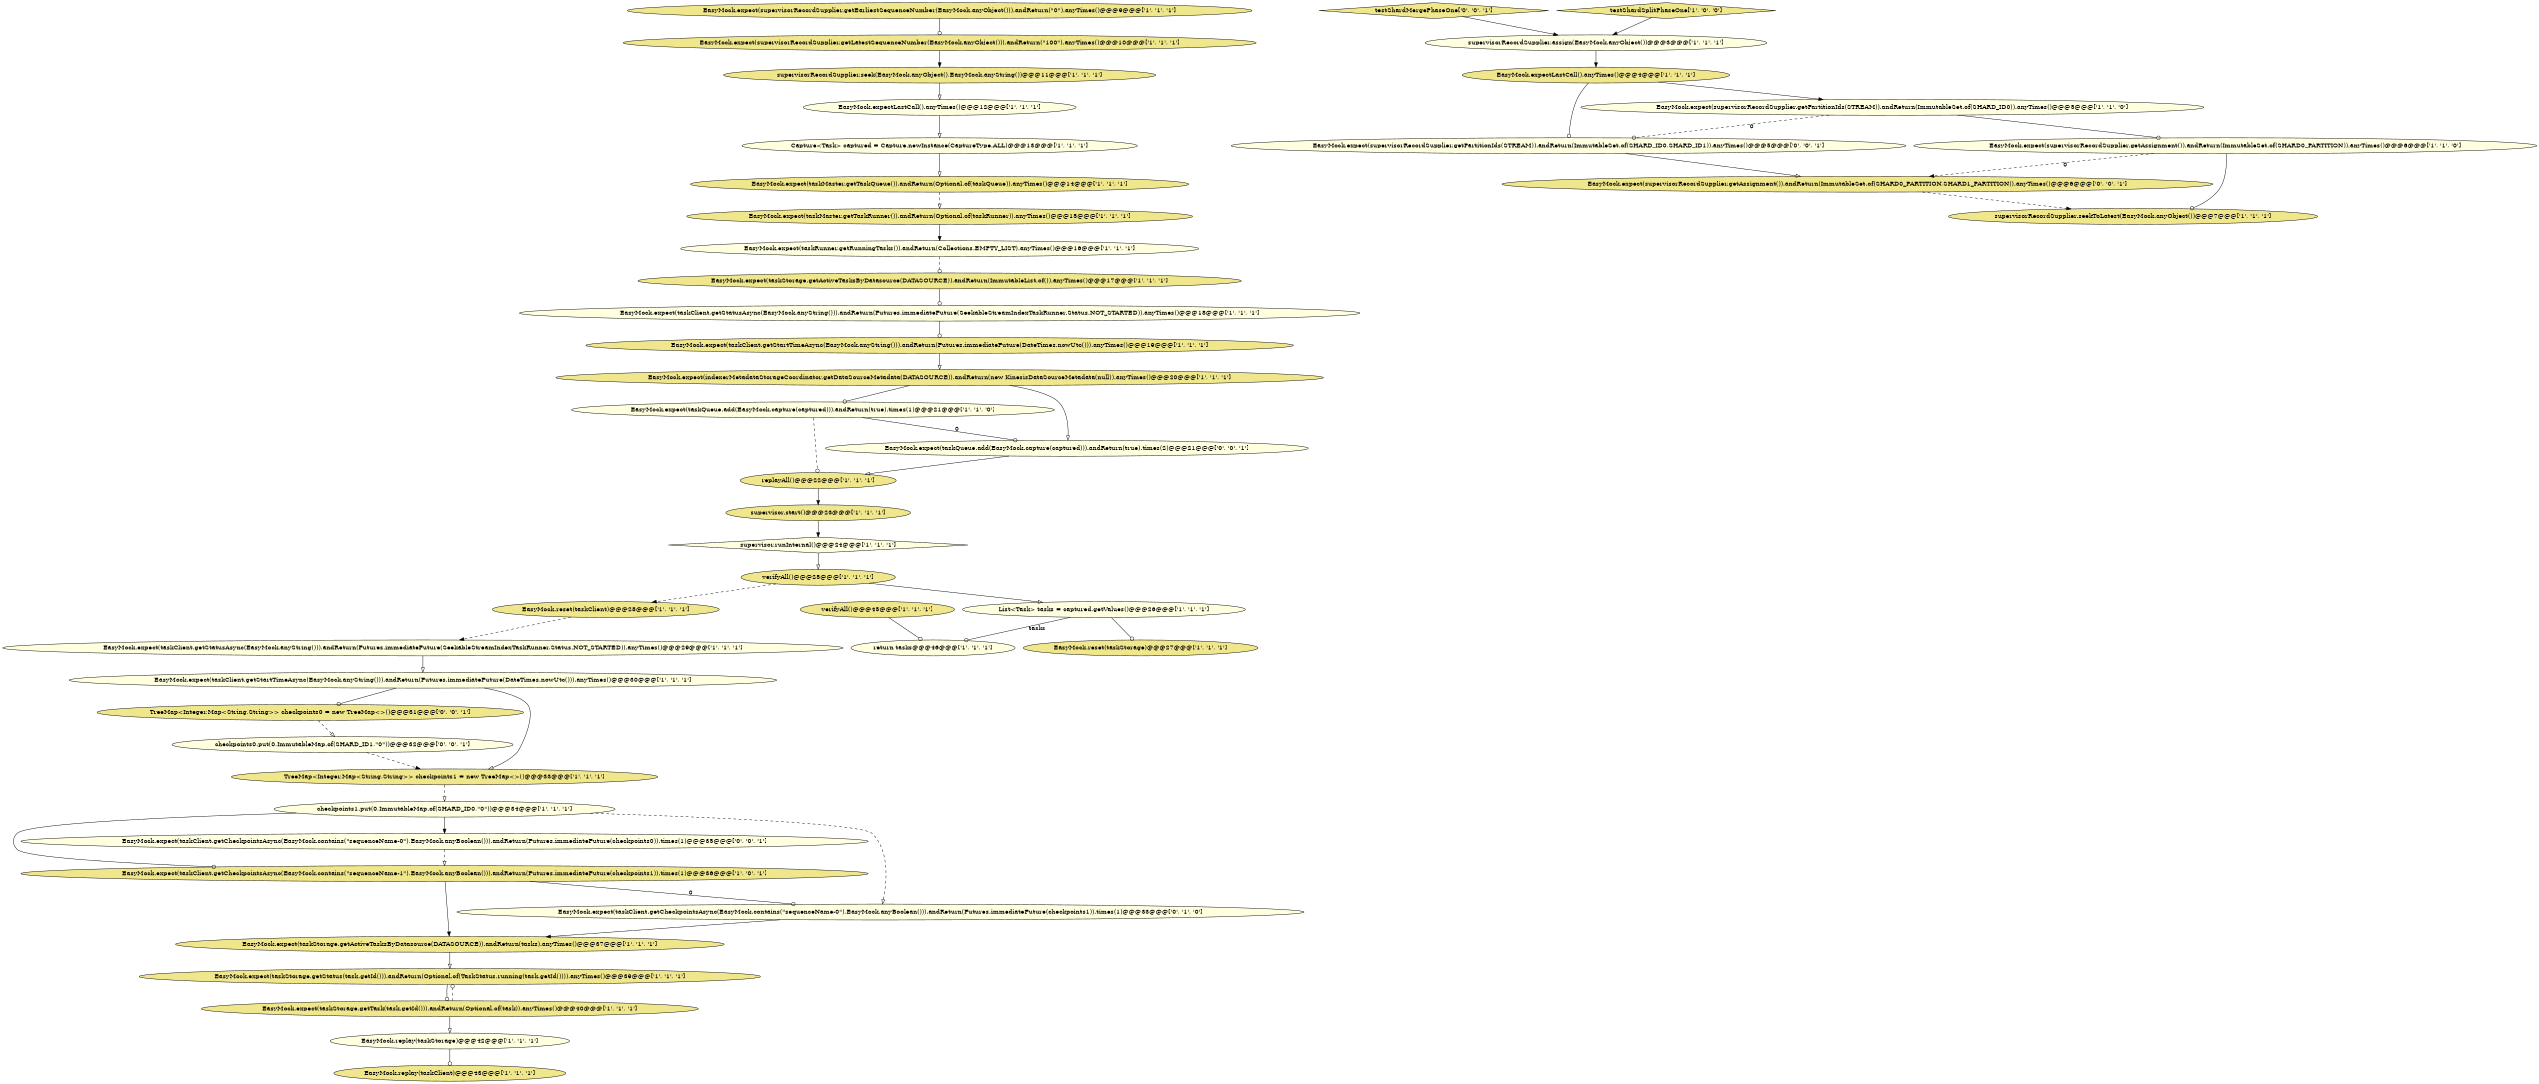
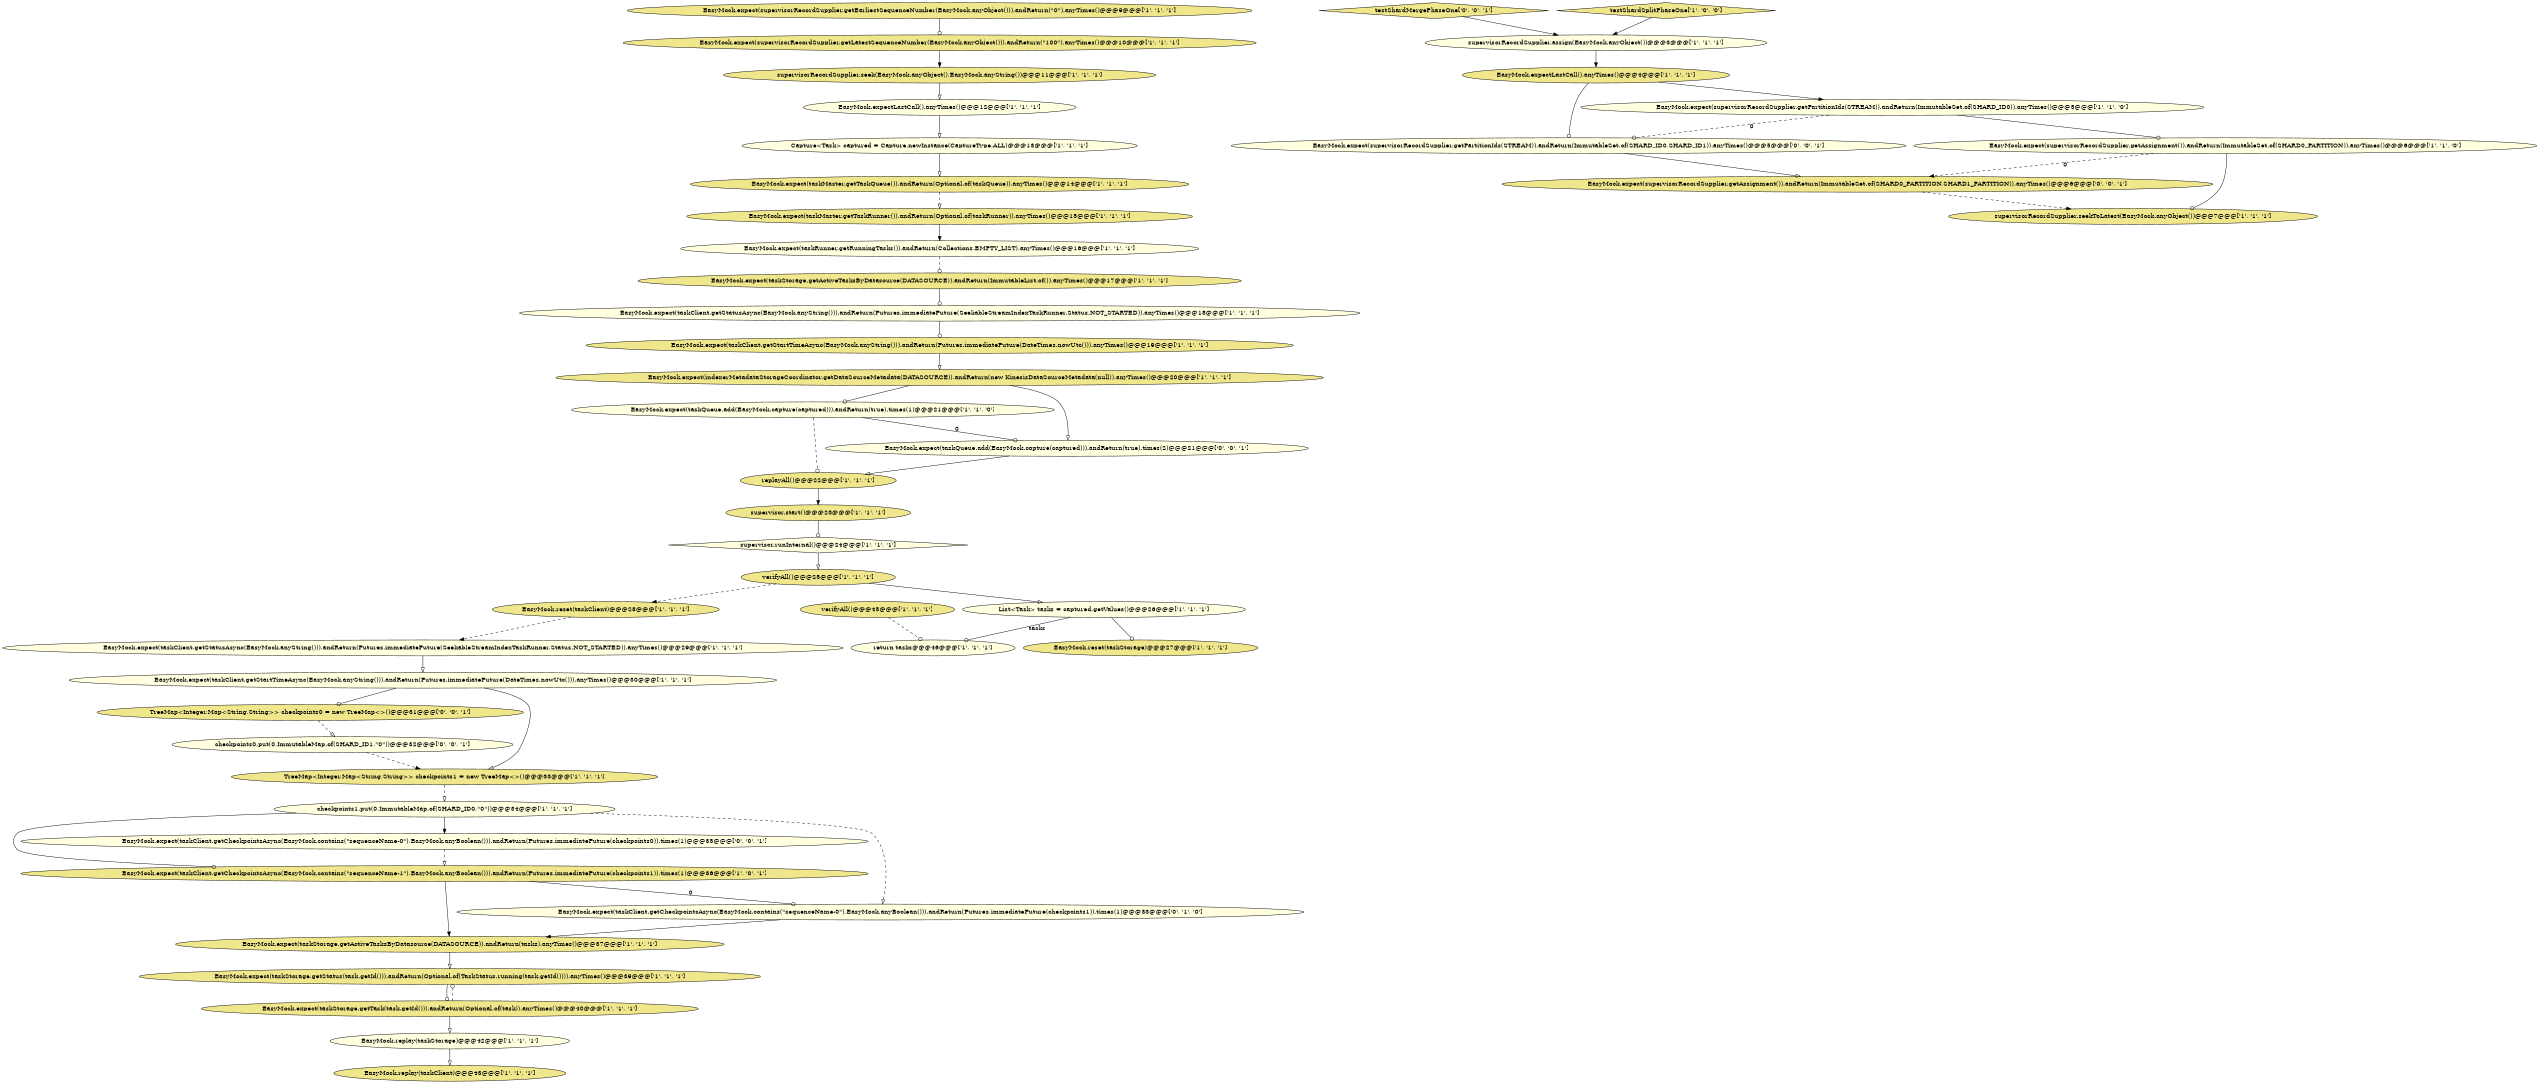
  digraph {
    node [fillcolor=khaki shape=ellipse style=filled]
    edge [arrowhead=odot style=solid]
    n1 [label="verifyAll()@@@45@@@['1', '1', '1']"]
    n2 [fillcolor=lightyellow label="return tasks@@@46@@@['1', '1', '1']"]
    n3 [fillcolor=lightyellow label="EasyMock.expect(supervisorRecordSupplier.getAssignment()).andReturn(ImmutableSet.of(SHARD0_PARTITION)).anyTimes()@@@6@@@['1', '1', '0']"]
    n4 [label="supervisorRecordSupplier.seekToLatest(EasyMock.anyObject())@@@7@@@['1', '1', '1']"]
    n5 [label="EasyMock.expect(supervisorRecordSupplier.getAssignment()).andReturn(ImmutableSet.of(SHARD0_PARTITION,SHARD1_PARTITION)).anyTimes()@@@6@@@['0', '0', '1']"]
    n6 [label="testShardMergePhaseOne['0', '0', '1']" shape=diamond]
    n7 [fillcolor=lightyellow label="supervisorRecordSupplier.assign(EasyMock.anyObject())@@@3@@@['1', '1', '1']"]
    n8 [label="EasyMock.expectLastCall().anyTimes()@@@4@@@['1', '1', '1']"]
    n9 [fillcolor=lightyellow label="EasyMock.expect(supervisorRecordSupplier.getPartitionIds(STREAM)).andReturn(ImmutableSet.of(SHARD_ID0,SHARD_ID1)).anyTimes()@@@5@@@['0', '0', '1']"]
    n10 [fillcolor=lightyellow label="EasyMock.expect(supervisorRecordSupplier.getPartitionIds(STREAM)).andReturn(ImmutableSet.of(SHARD_ID0)).anyTimes()@@@5@@@['1', '1', '0']"]
    n11 [label="TreeMap<Integer,Map<String,String>> checkpoints0 = new TreeMap<>()@@@31@@@['0', '0', '1']"]
    n12 [fillcolor=lightyellow label="checkpoints0.put(0,ImmutableMap.of(SHARD_ID1,\"0\"))@@@32@@@['0', '0', '1']"]
    n13 [label="TreeMap<Integer,Map<String,String>> checkpoints1 = new TreeMap<>()@@@33@@@['1', '1', '1']"]
    n14 [fillcolor=lightyellow label="checkpoints1.put(0,ImmutableMap.of(SHARD_ID0,\"0\"))@@@34@@@['1', '1', '1']"]
    n15 [label="EasyMock.expect(taskClient.getCheckpointsAsync(EasyMock.contains(\"sequenceName-1\"),EasyMock.anyBoolean())).andReturn(Futures.immediateFuture(checkpoints1)).times(1)@@@36@@@['1', '0', '1']"]
    n16 [fillcolor=lightyellow label="EasyMock.expect(taskClient.getCheckpointsAsync(EasyMock.contains(\"sequenceName-0\"),EasyMock.anyBoolean())).andReturn(Futures.immediateFuture(checkpoints1)).times(1)@@@33@@@['0', '1', '0']"]
    n17 [fillcolor=lightyellow label="EasyMock.expect(taskClient.getCheckpointsAsync(EasyMock.contains(\"sequenceName-0\"),EasyMock.anyBoolean())).andReturn(Futures.immediateFuture(checkpoints0)).times(1)@@@35@@@['0', '0', '1']"]
    n18 [label="EasyMock.expect(taskStorage.getActiveTasksByDatasource(DATASOURCE)).andReturn(tasks).anyTimes()@@@37@@@['1', '1', '1']"]
    n19 [label="testShardSplitPhaseOne['1', '0', '0']" shape=diamond]
    n20 [label="EasyMock.expect(taskStorage.getStatus(task.getId())).andReturn(Optional.of(TaskStatus.running(task.getId()))).anyTimes()@@@39@@@['1', '1', '1']"]
    n21 [label="EasyMock.expect(taskStorage.getTask(task.getId())).andReturn(Optional.of(task)).anyTimes()@@@40@@@['1', '1', '1']"]
    n22 [fillcolor=lightyellow label="EasyMock.replay(taskStorage)@@@42@@@['1', '1', '1']"]
    n23 [label="EasyMock.reset(taskClient)@@@28@@@['1', '1', '1']"]
    n24 [fillcolor=lightyellow label="EasyMock.expect(taskClient.getStatusAsync(EasyMock.anyString())).andReturn(Futures.immediateFuture(SeekableStreamIndexTaskRunner.Status.NOT_STARTED)).anyTimes()@@@29@@@['1', '1', '1']"]
    n25 [fillcolor=lightyellow label="EasyMock.expect(taskClient.getStartTimeAsync(EasyMock.anyString())).andReturn(Futures.immediateFuture(DateTimes.nowUtc())).anyTimes()@@@30@@@['1', '1', '1']"]
    n26 [label="EasyMock.expect(indexerMetadataStorageCoordinator.getDataSourceMetadata(DATASOURCE)).andReturn(new KinesisDataSourceMetadata(null)).anyTimes()@@@20@@@['1', '1', '1']"]
    n27 [fillcolor=lightyellow label="EasyMock.expect(taskQueue.add(EasyMock.capture(captured))).andReturn(true).times(1)@@@21@@@['1', '1', '0']"]
    n28 [fillcolor=lightyellow label="EasyMock.expect(taskQueue.add(EasyMock.capture(captured))).andReturn(true).times(2)@@@21@@@['0', '0', '1']"]
    n29 [label="replayAll()@@@22@@@['1', '1', '1']"]
    n30 [label="EasyMock.replay(taskClient)@@@43@@@['1', '1', '1']"]
    n31 [label="EasyMock.reset(taskStorage)@@@27@@@['1', '1', '1']"]
    n32 [label="supervisor.start()@@@23@@@['1', '1', '1']"]
    n33 [label="EasyMock.expect(taskMaster.getTaskRunner()).andReturn(Optional.of(taskRunner)).anyTimes()@@@15@@@['1', '1', '1']"]
    n34 [fillcolor=lightyellow label="EasyMock.expect(taskRunner.getRunningTasks()).andReturn(Collections.EMPTY_LIST).anyTimes()@@@16@@@['1', '1', '1']"]
    n35 [label="EasyMock.expect(taskStorage.getActiveTasksByDatasource(DATASOURCE)).andReturn(ImmutableList.of()).anyTimes()@@@17@@@['1', '1', '1']"]
    n36 [fillcolor=lightyellow label="EasyMock.expect(taskClient.getStatusAsync(EasyMock.anyString())).andReturn(Futures.immediateFuture(SeekableStreamIndexTaskRunner.Status.NOT_STARTED)).anyTimes()@@@18@@@['1', '1', '1']"]
    n37 [label="EasyMock.expect(taskClient.getStartTimeAsync(EasyMock.anyString())).andReturn(Futures.immediateFuture(DateTimes.nowUtc())).anyTimes()@@@19@@@['1', '1', '1']"]
    n38 [fillcolor=lightyellow label="EasyMock.expectLastCall().anyTimes()@@@12@@@['1', '1', '1']"]
    n39 [fillcolor=lightyellow label="Capture<Task> captured = Capture.newInstance(CaptureType.ALL)@@@13@@@['1', '1', '1']"]
    n40 [label="EasyMock.expect(taskMaster.getTaskQueue()).andReturn(Optional.of(taskQueue)).anyTimes()@@@14@@@['1', '1', '1']"]
    n41 [label="supervisorRecordSupplier.seek(EasyMock.anyObject(),EasyMock.anyString())@@@11@@@['1', '1', '1']"]
    n42 [label="verifyAll()@@@25@@@['1', '1', '1']"]
    n43 [fillcolor=lightyellow label="List<Task> tasks = captured.getValues()@@@26@@@['1', '1', '1']"]
    n44 [fillcolor=lightyellow label="supervisor.runInternal()@@@24@@@['1', '1', '1']" shape=diamond]
    n45 [label="EasyMock.expect(supervisorRecordSupplier.getEarliestSequenceNumber(EasyMock.anyObject())).andReturn(\"0\").anyTimes()@@@9@@@['1', '1', '1']"]
    n46 [label="EasyMock.expect(supervisorRecordSupplier.getLatestSequenceNumber(EasyMock.anyObject())).andReturn(\"100\").anyTimes()@@@10@@@['1', '1', '1']"]
-   n1 -> n2
+   n1 -> n2 [style=dashed]
    n3 -> n4
    n3 -> n5 [arrowhead=normal label=0 style=dashed]
    n5 -> n4 [arrowhead=normal style=dashed]
    n6 -> n7 [arrowhead=normal]
    n7 -> n8 [arrowhead=normal]
    n8 -> n9
    n8 -> n10 [arrowhead=normal]
    n9 -> n5 [arrowhead=onormal]
    n10 -> n3
    n10 -> n9 [label=0 style=dashed]
    n11 -> n12 [arrowhead=onormal style=dashed]
    n12 -> n13 [arrowhead=normal style=dashed]
    n13 -> n14 [arrowhead=onormal style=dashed]
    n14 -> n15
    n14 -> n16 [arrowhead=onormal style=dashed]
    n14 -> n17 [arrowhead=normal]
    n15 -> n16 [label=0]
    n15 -> n18 [arrowhead=normal]
    n16 -> n18 [arrowhead=normal]
    n17 -> n15 [arrowhead=onormal style=dashed]
    n18 -> n20 [arrowhead=onormal]
    n19 -> n7 [arrowhead=normal]
    n20 -> n21
    n21 -> n20 [style=dashed]
    n21 -> n22 [arrowhead=onormal]
-   n22 -> n30
+   n22 -> n30 [arrowhead=onormal]
    n23 -> n24 [arrowhead=normal style=dashed]
    n24 -> n25 [arrowhead=onormal]
    n25 -> n11
    n25 -> n13 [arrowhead=onormal]
    n26 -> n27
    n26 -> n28 [arrowhead=onormal]
    n27 -> n28 [label=0]
    n27 -> n29 [style=dashed]
    n28 -> n29 [arrowhead=onormal]
    n29 -> n32 [arrowhead=normal]
-   n32 -> n44 [arrowhead=normal]
+   n32 -> n44
    n33 -> n34 [arrowhead=normal]
    n34 -> n35 [style=dashed]
    n35 -> n36
    n36 -> n37
    n37 -> n26 [arrowhead=onormal]
    n38 -> n39 [arrowhead=onormal]
    n39 -> n40 [arrowhead=onormal]
    n40 -> n33 [arrowhead=onormal style=dashed]
    n41 -> n38 [arrowhead=onormal]
    n42 -> n23 [arrowhead=normal style=dashed]
    n42 -> n43 [arrowhead=onormal]
    n43 -> n2 [label=tasks]
    n43 -> n31
    n44 -> n42 [arrowhead=onormal]
    n45 -> n46
    n46 -> n41 [arrowhead=normal]
  }
